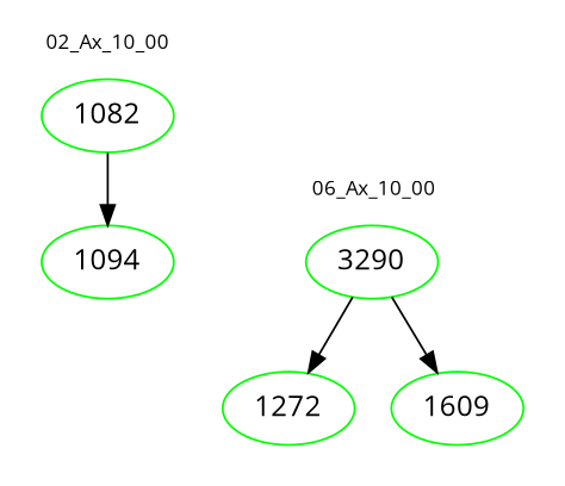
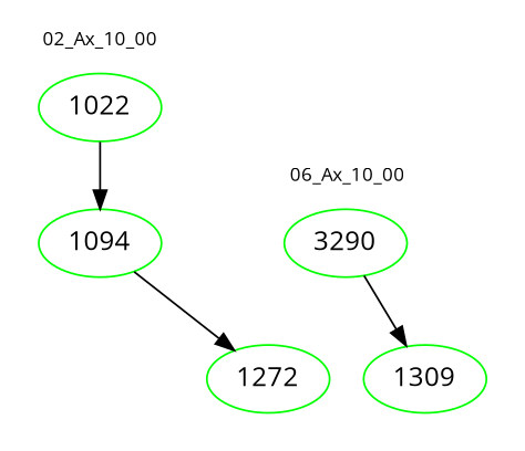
  digraph {
    fontname="Open Sans"
    node [color=green fontname="Open Sans"]
    edge [color=black fontname="Open Sans"]
-   n1 [label=1082]
+   n1 [label=1022]
    n2 [label=1094]
    n3 [label=3290]
    n4 [label=1272]
-   n5 [label=1609]
+   n5 [label=1309]
    subgraph cluster_1 {
      color=white
      fontsize=10
      label="02_Ax_10_00"
      n1
      n2
    }
    subgraph cluster_2 {
      color=white
      fontsize=10
      label="06_Ax_10_00"
      n3
      n4
      n5
    }
    n1 -> n2
-   n3 -> n4
+   n2 -> n4
    n3 -> n5
  }
